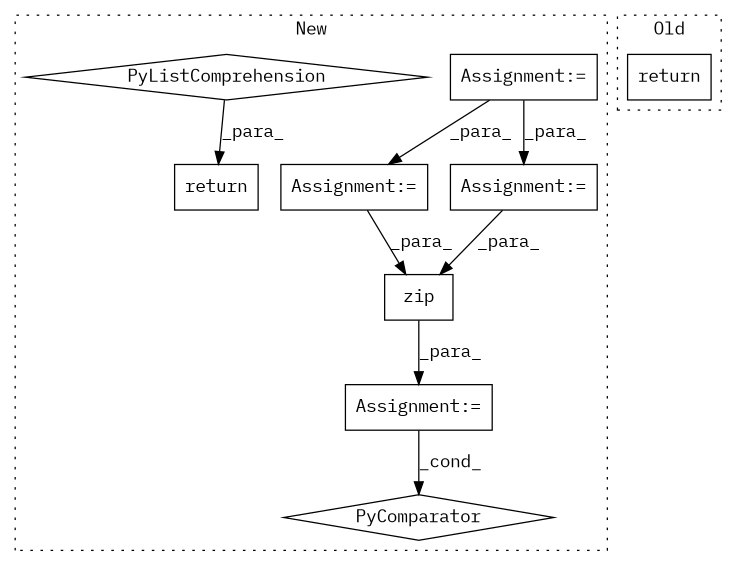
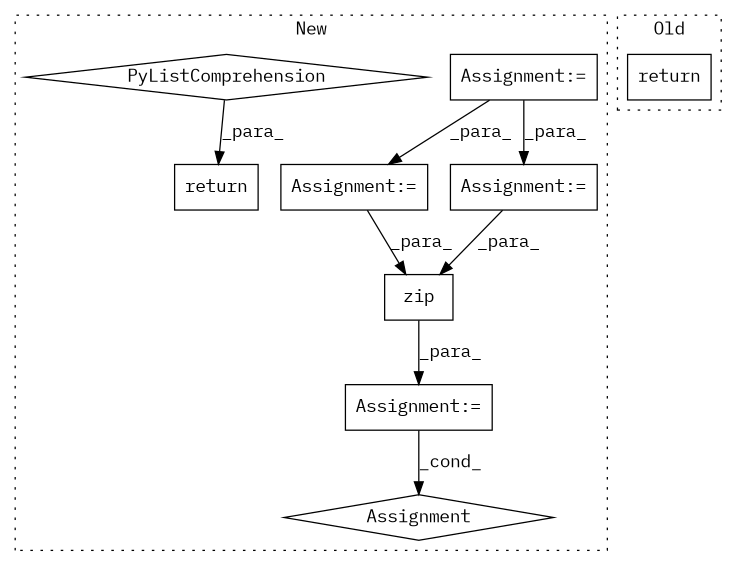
  digraph {
    fontname="IBM Plex Mono"
    node [a=7 fontname="IBM Plex Mono" l=53 s=6178 shape=box]
    edge [fontname="IBM Plex Mono"]
    n1 [a=32 l="4,1" label=zip s="6186,6216"]
    n2 [label="Assignment:="]
    n3 [l=1 label="Assignment:=" s=5623]
-   n4 [a=113 label=PyComparator shape=diamond]
+   n4 [a=113 label=Assignment shape=diamond]
    n5 [a=41 l=18 label=return s=6080]
    n6 [a=109 l=141 label=PyListComprehension s=6098 shape=diamond]
    n7 [l=25 label="Assignment:=" s=6047]
    n8 [l=12 label="Assignment:=" s=5774]
    n9 [a=41 l=7 label=return s=5563]
    subgraph cluster_1 {
      label=New
      style=dotted
      n1
      n2
      n3
      n4
      n5
      n6
      n7
      n8
    }
    subgraph cluster_2 {
      label=Old
      style=dotted
      n9
    }
    n1 -> n2 [label=_para_]
    n2 -> n4 [label=_cond_]
    n3 -> n7 [label=_para_]
    n3 -> n8 [label=_para_]
    n6 -> n5 [label=_para_]
    n7 -> n1 [label=_para_]
    n8 -> n1 [label=_para_]
  }
